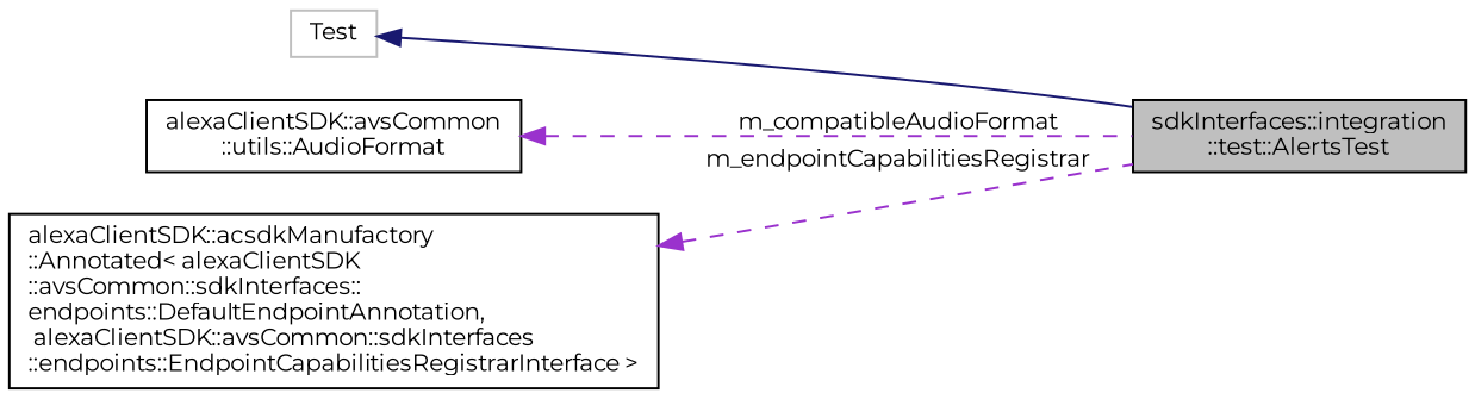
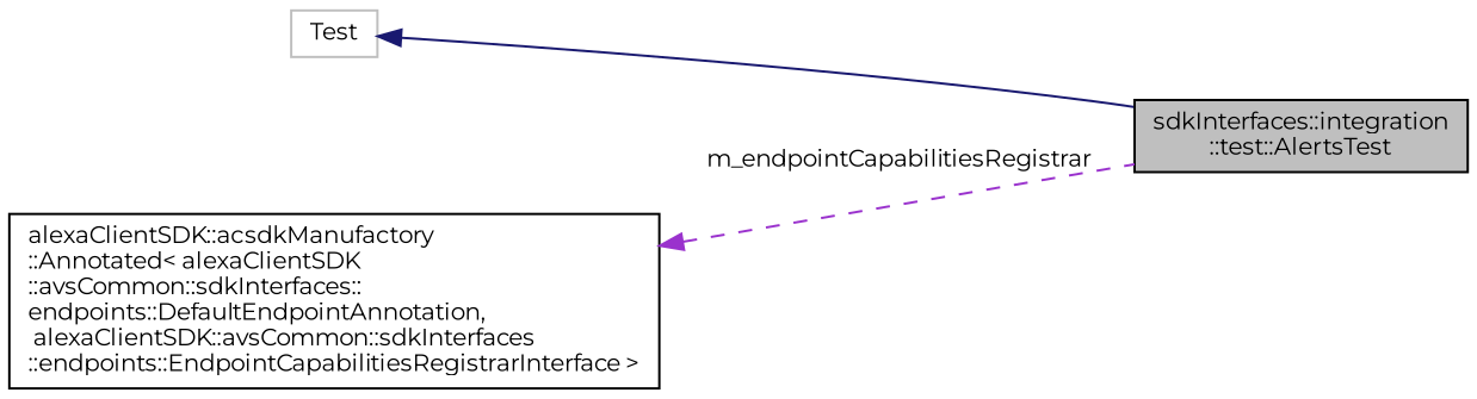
  digraph {
    fontname=Montserrat
    rankdir=LR
    node [color=black fillcolor=white fontname=Montserrat fontsize=10 shape=record style=filled]
    edge [color=darkorchid3 dir=back fontname=Montserrat fontsize=10 labelfontname=Helvetica labelfontsize=10 style=dashed]
    n1 [fillcolor=grey75 fontcolor=black height=0.2 label="sdkInterfaces::integration\l::test::AlertsTest" width=0.4]
    n2 [color=grey75 height=0.2 label=Test width=0.4]
-   n3 [height=0.2 label="alexaClientSDK::avsCommon\l::utils::AudioFormat" width=0.4]
    n4 [height=0.2 label="alexaClientSDK::acsdkManufactory\l::Annotated\< alexaClientSDK\l::avsCommon::sdkInterfaces::\lendpoints::DefaultEndpointAnnotation,\l alexaClientSDK::avsCommon::sdkInterfaces\l::endpoints::EndpointCapabilitiesRegistrarInterface \>" width=0.4]
    n2 -> n1 [color=midnightblue style=solid]
-   n3 -> n1 [label=" m_compatibleAudioFormat"]
    n4 -> n1 [label=" m_endpointCapabilitiesRegistrar"]
  }
